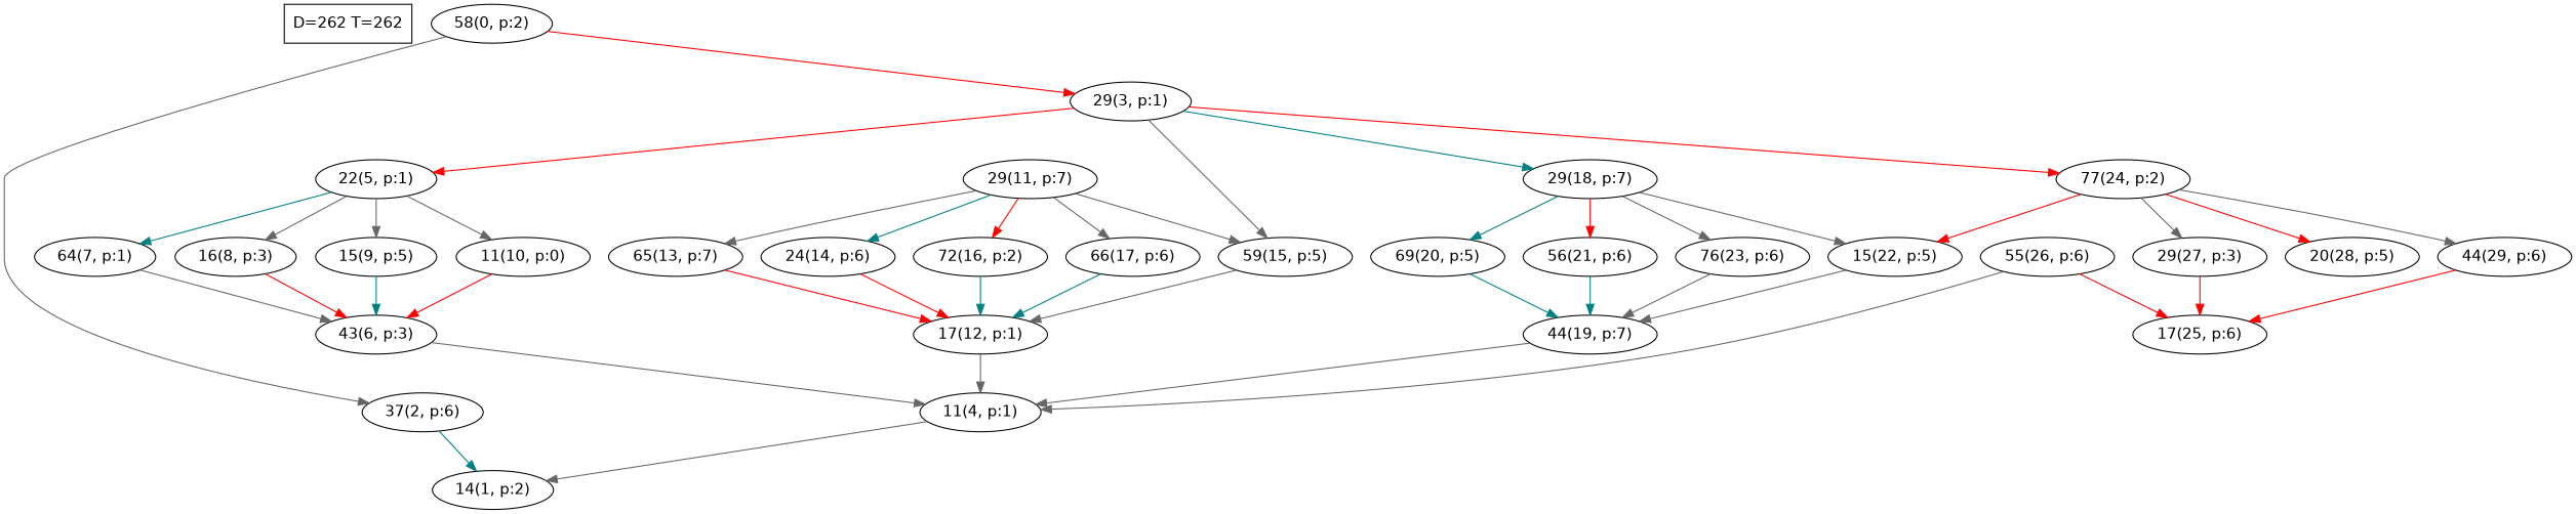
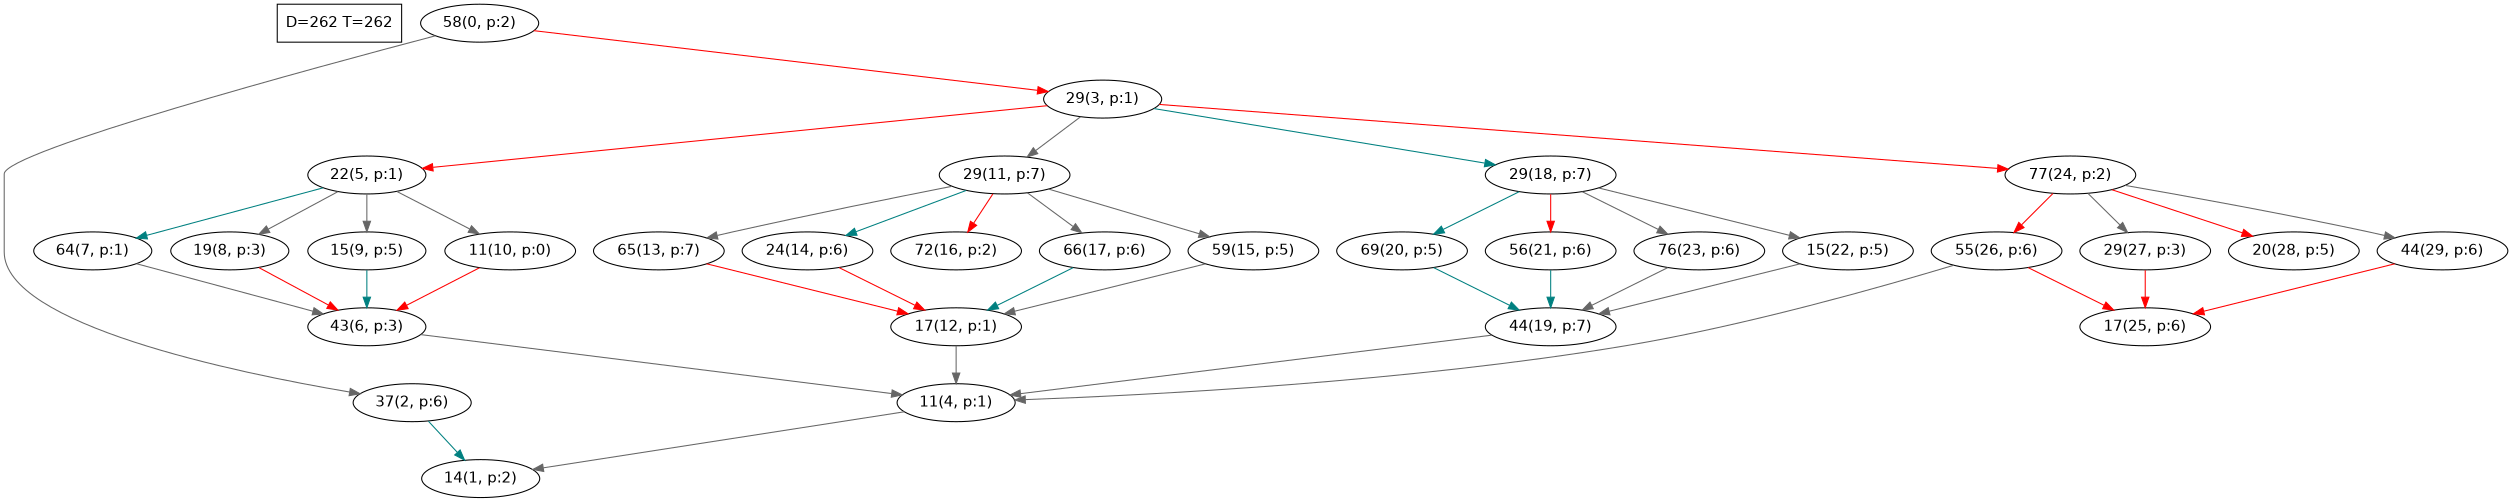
  digraph {
    fontname="DejaVu Sans"
    node [fontname="DejaVu Sans"]
    edge [color=gray40 fontname="DejaVu Sans"]
    n1 [label="D=262 T=262" shape=box]
    n2 [label="58(0, p:2)"]
    n3 [label="37(2, p:6)"]
    n4 [label="29(3, p:1)"]
    n5 [label="14(1, p:2)"]
    n6 [label="22(5, p:1)"]
    n7 [label="29(11, p:7)"]
    n8 [label="29(18, p:7)"]
    n9 [label="77(24, p:2)"]
    n10 [label="64(7, p:1)"]
-   n11 [label="16(8, p:3)"]
+   n11 [label="19(8, p:3)"]
    n12 [label="15(9, p:5)"]
    n13 [label="11(10, p:0)"]
    n14 [label="65(13, p:7)"]
    n15 [label="24(14, p:6)"]
    n16 [label="59(15, p:5)"]
    n17 [label="72(16, p:2)"]
    n18 [label="66(17, p:6)"]
    n19 [label="69(20, p:5)"]
    n20 [label="56(21, p:6)"]
    n21 [label="15(22, p:5)"]
    n22 [label="76(23, p:6)"]
    n23 [label="55(26, p:6)"]
    n24 [label="29(27, p:3)"]
    n25 [label="20(28, p:5)"]
    n26 [label="44(29, p:6)"]
    n27 [label="11(4, p:1)"]
    n28 [label="43(6, p:3)"]
    n29 [label="17(12, p:1)"]
    n30 [label="44(19, p:7)"]
    n31 [label="17(25, p:6)"]
    n2 -> n3
    n2 -> n4 [color=red]
    n3 -> n5 [color=teal]
    n4 -> n6 [color=red]
-   n4 -> n16
+   n4 -> n7
    n4 -> n8 [color=teal]
    n4 -> n9 [color=red]
    n6 -> n10 [color=teal]
    n6 -> n11
    n6 -> n12
    n6 -> n13
    n7 -> n14
    n7 -> n15 [color=teal]
    n7 -> n16
    n7 -> n17 [color=red]
    n7 -> n18
    n8 -> n19 [color=teal]
    n8 -> n20 [color=red]
    n8 -> n21
    n8 -> n22
-   n9 -> n21 [color=red]
+   n9 -> n23 [color=red]
    n9 -> n24
    n9 -> n25 [color=red]
    n9 -> n26
    n10 -> n28
    n11 -> n28 [color=red]
    n12 -> n28 [color=teal]
    n13 -> n28 [color=red]
    n14 -> n29 [color=red]
    n15 -> n29 [color=red]
    n16 -> n29
-   n17 -> n29 [color=teal]
    n18 -> n29 [color=teal]
    n19 -> n30 [color=teal]
    n20 -> n30 [color=teal]
    n21 -> n30
    n22 -> n30
    n23 -> n27
    n23 -> n31 [color=red]
    n24 -> n31 [color=red]
    n26 -> n31 [color=red]
    n27 -> n5
    n28 -> n27
    n29 -> n27
    n30 -> n27
  }
